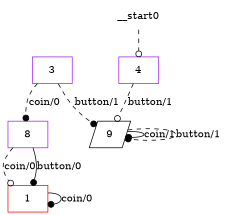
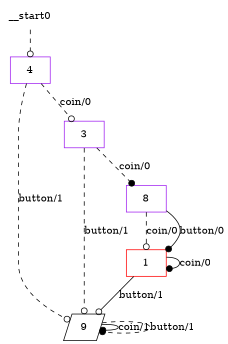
  digraph {
    node [color=purple shape=box]
    edge [arrowhead=dot style=dashed]
    n1 [color=black label=9 shape=parallelogram]
    n2 [color=red label=1]
    n3 [label=8]
    n4 [label=3]
    n5 [label=4]
    __start0 [color=black shape=none]
    n1 -> n1 [label="coin/1" style=solid]
    n1 -> n1 [label="button/1"]
+   n2 -> n1 [arrowhead=odot label="button/1" style=solid]
    n2 -> n2 [label="coin/0" style=solid]
    n3 -> n2 [arrowhead=odot label="coin/0"]
    n3 -> n2 [label="button/0" style=solid]
-   n4 -> n1 [label="button/1"]
+   n4 -> n1 [arrowhead=odot label="button/1"]
    n4 -> n3 [label="coin/0"]
    n5 -> n1 [arrowhead=odot label="button/1"]
+   n5 -> n4 [arrowhead=odot label="coin/0"]
    __start0 -> n5 [arrowhead=odot]
  }
